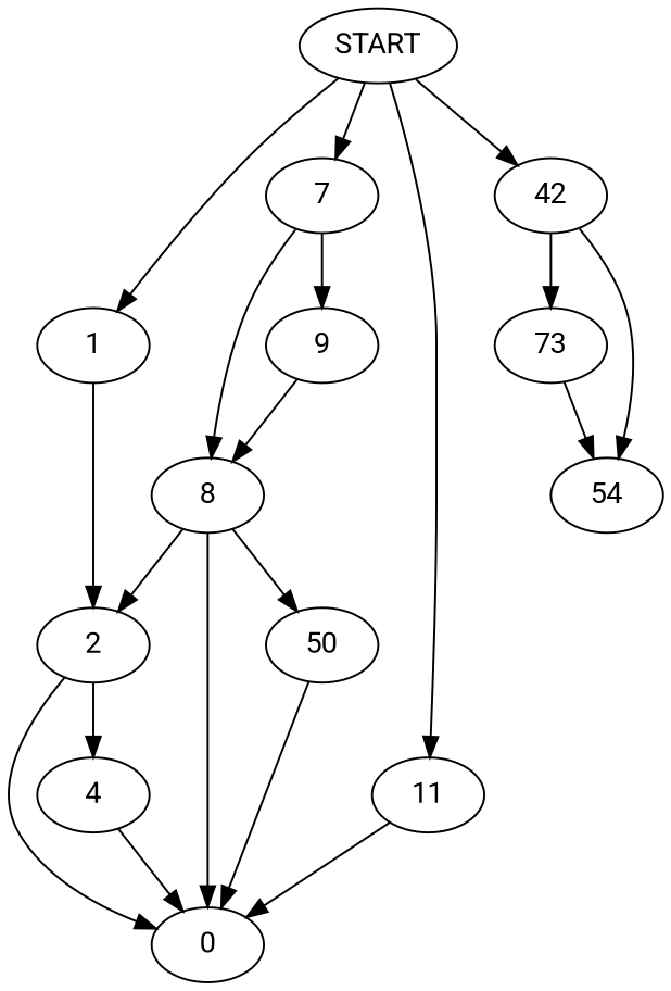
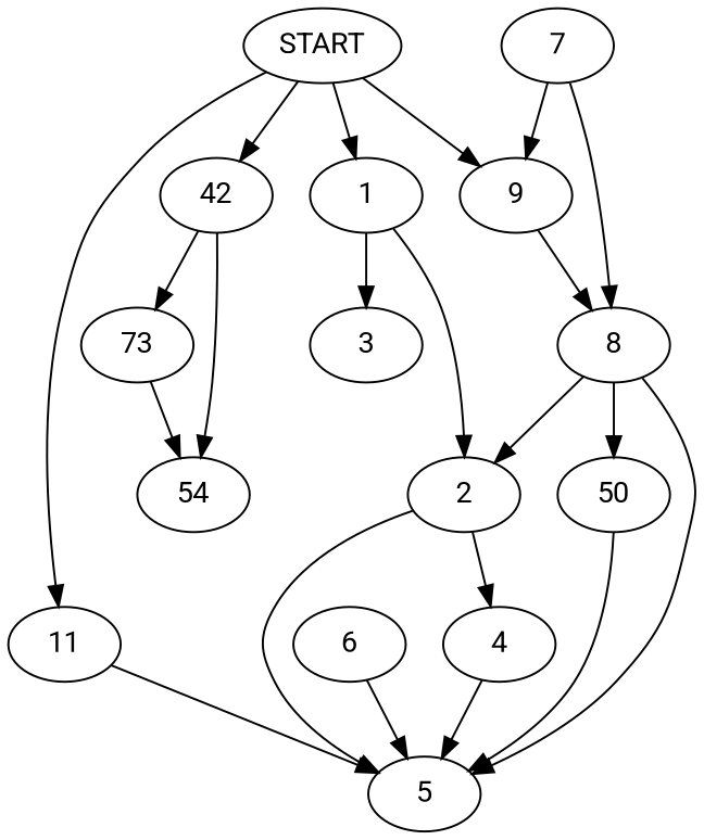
  digraph {
    fontname=Roboto
    node [fontname=Roboto]
    edge [fontname=Roboto]
    n1 [label=START]
    1
    7
    11
    n5 [label=42]
    2
-   5 [label=0]
+   3
+   6
+   5
    8
    9
    n12 [label=73]
    n13 [label=54]
    4
    n15 [label=50]
    n1 -> 1
-   n1 -> 7
+   n1 -> 9
    n1 -> 11
    n1 -> n5
    1 -> 2
+   1 -> 3
    7 -> 8
    7 -> 9
    11 -> 5
    n5 -> n12
    n5 -> n13
    2 -> 5
    2 -> 4
+   6 -> 5
    8 -> 2
    8 -> 5
    8 -> n15
    9 -> 8
    n12 -> n13
    4 -> 5
    n15 -> 5
  }
